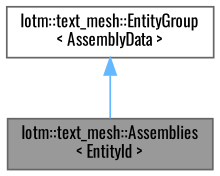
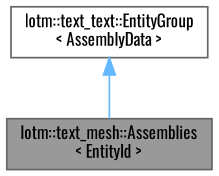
  digraph {
    fontname=Oswald
    node [color=gray40 fontname=Oswald fontsize=10 shape=box style=filled]
    n1 [fillcolor=grey60 fontcolor=black height=0.2 label="Iotm::text_mesh::Assemblies\l\< EntityId \>" width=0.4]
-   n2 [fillcolor=white height=0.2 label="Iotm::text_mesh::EntityGroup\l\< AssemblyData \>" width=0.4]
+   n2 [fillcolor=white height=0.2 label="Iotm::text_text::EntityGroup\l\< AssemblyData \>" width=0.4]
    n2 -> n1 [color=steelblue1 dir=back fontname=Oswald fontsize=10 labelfontname=Helvetica labelfontsize=10 style=solid]
  }
